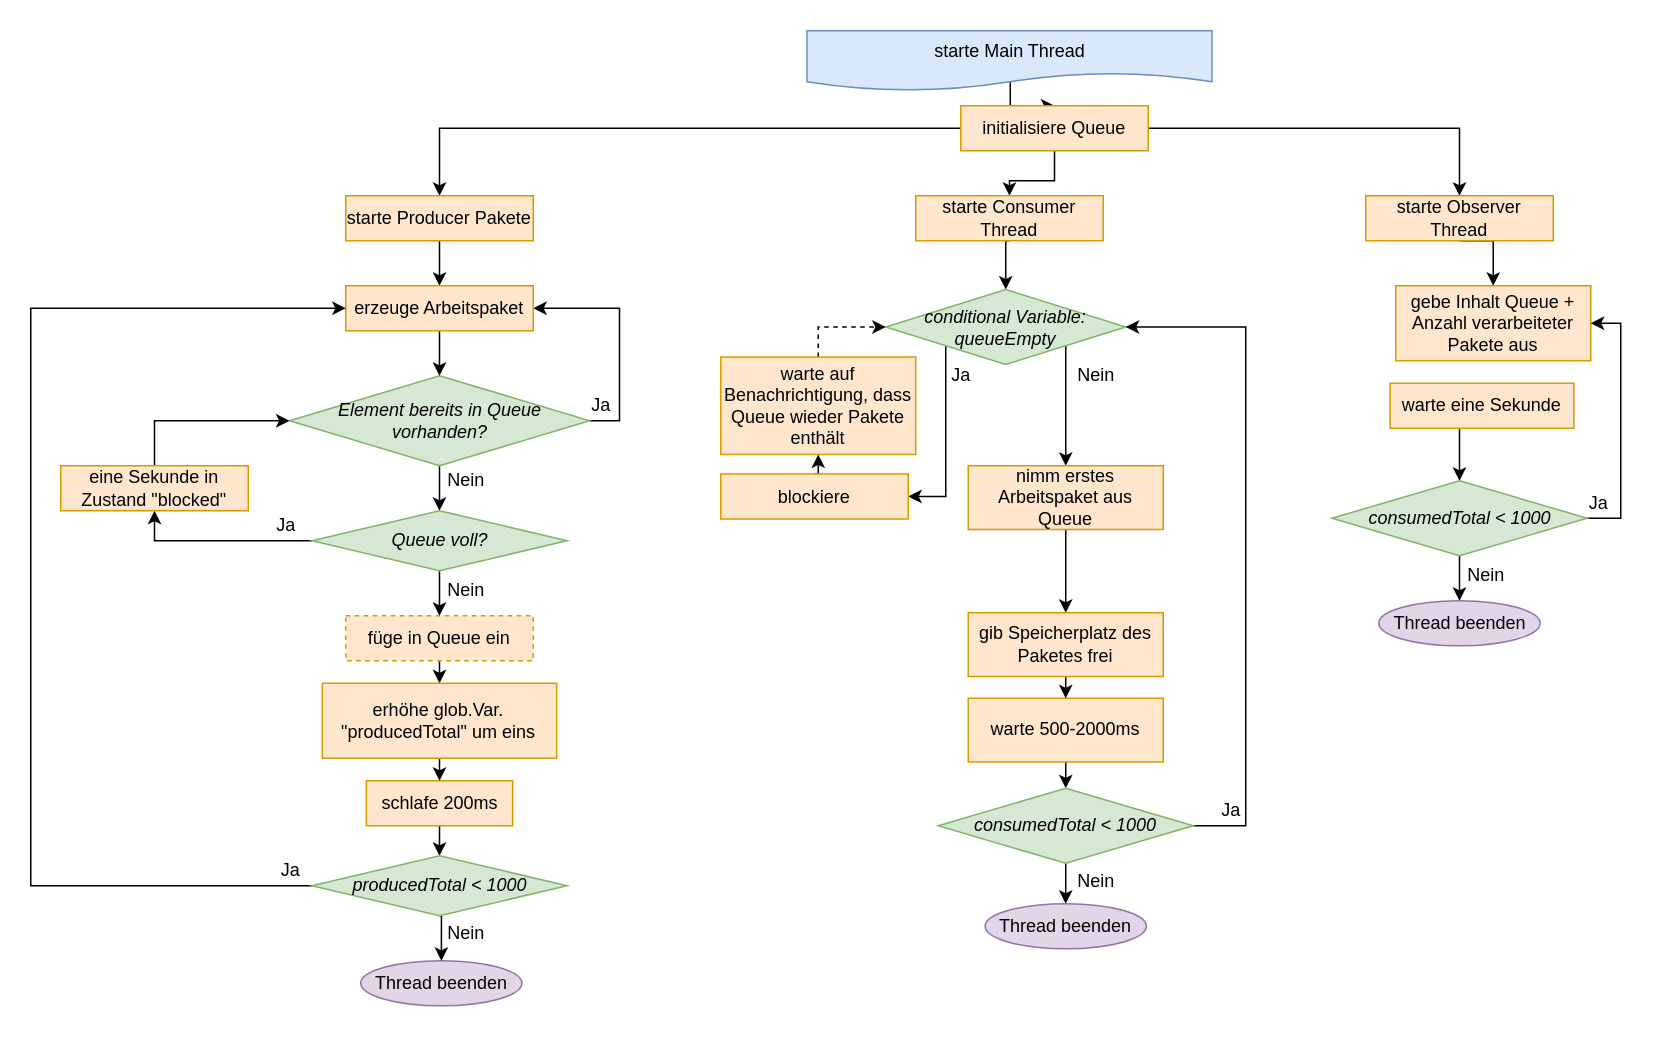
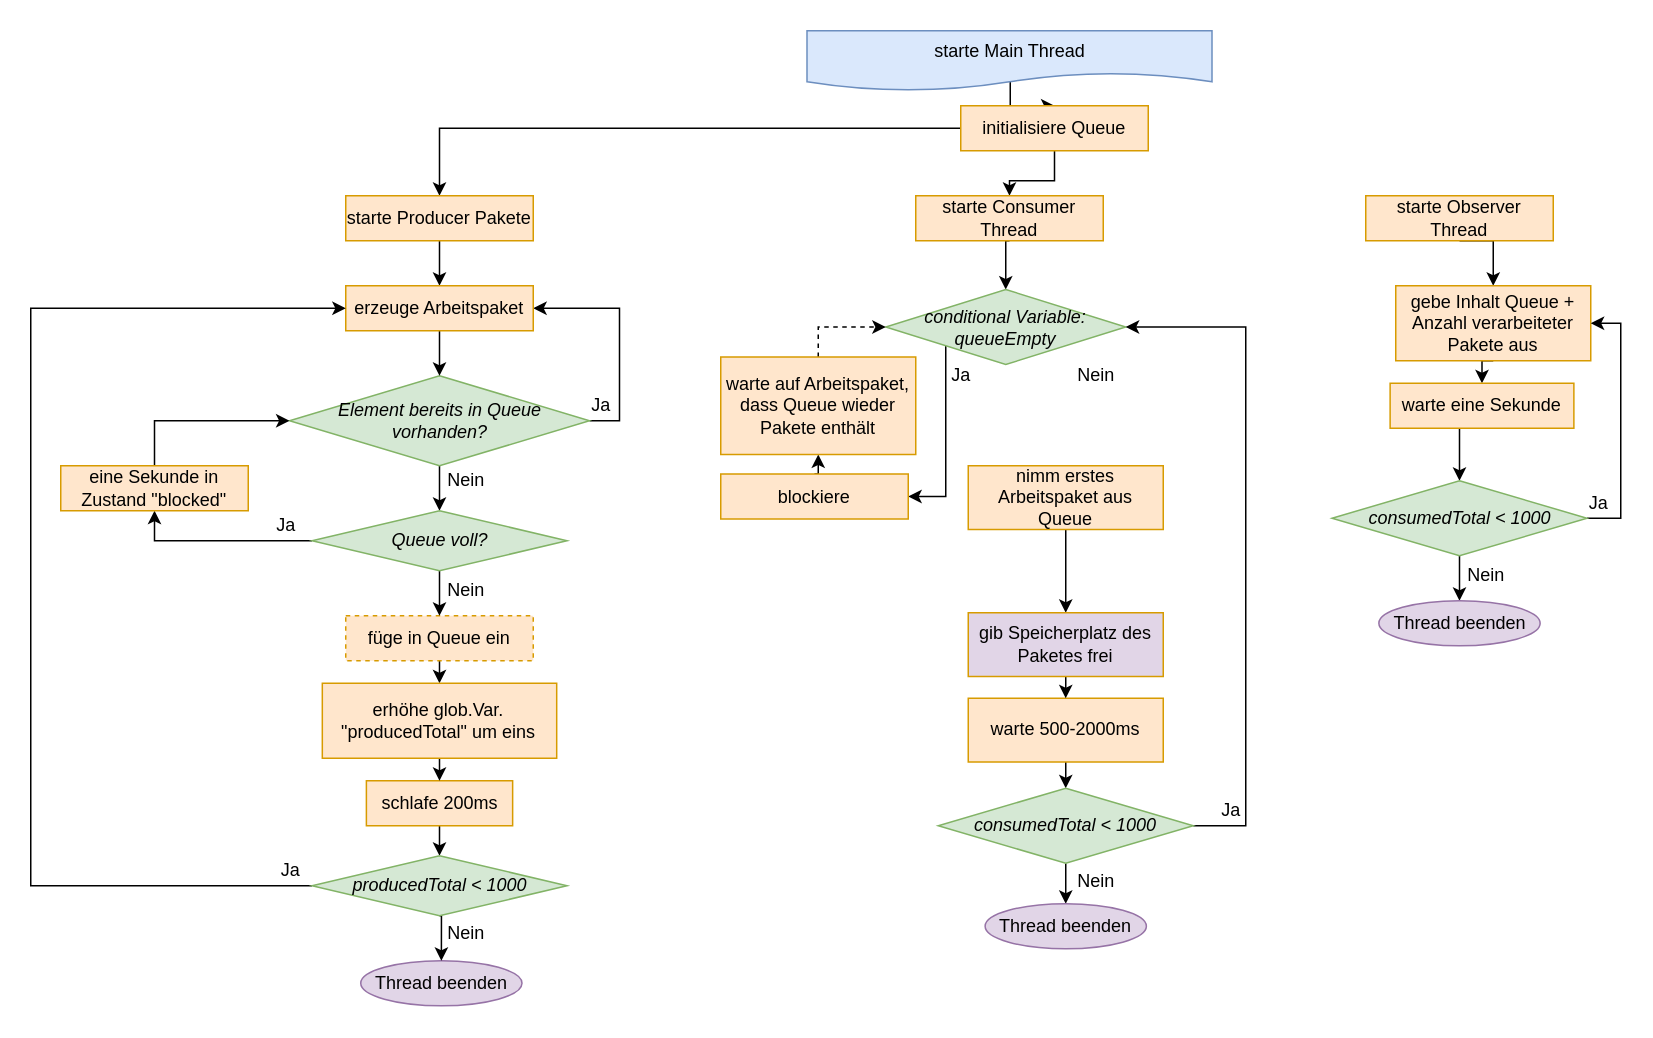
  <mxCell id="0" />
  <mxCell id="1" parent="0" />
  <mxCell id="2" style="edgeStyle=orthogonalEdgeStyle;rounded=0;orthogonalLoop=1;jettySize=auto;html=1;exitX=0.5;exitY=0;exitDx=0;exitDy=0;entryX=0.5;entryY=0;entryDx=0;entryDy=0;" parent="1" source="3" target="7" edge="1"><mxGeometry relative="1" as="geometry"><Array as="points"><mxPoint x="665" y="20" /><mxPoint x="665" y="50" /><mxPoint x="673" y="50" /></Array></mxGeometry></mxCell>
  <mxCell id="3" value="starte Main Thread" style="shape=document;whiteSpace=wrap;html=1;boundedLbl=1;fillColor=#dae8fc;strokeColor=#6c8ebf;" parent="1" vertex="1"><mxGeometry x="537.5" y="20" width="270" height="40" as="geometry" /></mxCell>
  <mxCell id="4" style="edgeStyle=orthogonalEdgeStyle;rounded=0;orthogonalLoop=1;jettySize=auto;html=1;exitX=0.5;exitY=1;exitDx=0;exitDy=0;entryX=0.5;entryY=0;entryDx=0;entryDy=0;" parent="1" source="7" target="9" edge="1"><mxGeometry relative="1" as="geometry" /></mxCell>
- <mxCell id="5" style="edgeStyle=orthogonalEdgeStyle;rounded=0;orthogonalLoop=1;jettySize=auto;html=1;exitX=1;exitY=0.5;exitDx=0;exitDy=0;entryX=0.5;entryY=0;entryDx=0;entryDy=0;" parent="1" source="7" target="11" edge="1"><mxGeometry relative="1" as="geometry" /></mxCell>
  <mxCell id="6" style="edgeStyle=orthogonalEdgeStyle;rounded=0;orthogonalLoop=1;jettySize=auto;html=1;exitX=0;exitY=0.5;exitDx=0;exitDy=0;entryX=0.5;entryY=0;entryDx=0;entryDy=0;" parent="1" source="7" target="13" edge="1"><mxGeometry relative="1" as="geometry" /></mxCell>
  <mxCell id="7" value="initialisiere Queue" style="rounded=0;whiteSpace=wrap;html=1;fillColor=#ffe6cc;strokeColor=#d79b00;" parent="1" vertex="1"><mxGeometry x="640" y="70" width="125" height="30" as="geometry" /></mxCell>
  <mxCell id="8" style="edgeStyle=orthogonalEdgeStyle;rounded=0;orthogonalLoop=1;jettySize=auto;html=1;exitX=0.5;exitY=1;exitDx=0;exitDy=0;entryX=0.5;entryY=0;entryDx=0;entryDy=0;" parent="1" source="9" target="52" edge="1"><mxGeometry relative="1" as="geometry" /></mxCell>
  <mxCell id="9" value="starte Consumer Thread" style="rounded=0;whiteSpace=wrap;html=1;fillColor=#ffe6cc;strokeColor=#d79b00;" parent="1" vertex="1"><mxGeometry x="610" y="130" width="125" height="30" as="geometry" /></mxCell>
  <mxCell id="10" style="edgeStyle=orthogonalEdgeStyle;rounded=0;orthogonalLoop=1;jettySize=auto;html=1;exitX=0.5;exitY=1;exitDx=0;exitDy=0;entryX=0.5;entryY=0;entryDx=0;entryDy=0;" parent="1" source="11" target="15" edge="1"><mxGeometry relative="1" as="geometry" /></mxCell>
  <mxCell id="11" value="starte Observer Thread" style="rounded=0;whiteSpace=wrap;html=1;fillColor=#ffe6cc;strokeColor=#d79b00;" parent="1" vertex="1"><mxGeometry x="910" y="130" width="125" height="30" as="geometry" /></mxCell>
  <mxCell id="12" style="edgeStyle=orthogonalEdgeStyle;rounded=0;orthogonalLoop=1;jettySize=auto;html=1;exitX=0.5;exitY=1;exitDx=0;exitDy=0;entryX=0.5;entryY=0;entryDx=0;entryDy=0;" parent="1" source="13" target="22" edge="1"><mxGeometry relative="1" as="geometry" /></mxCell>
  <mxCell id="13" value="starte Producer Pakete" style="rounded=0;whiteSpace=wrap;html=1;fillColor=#ffe6cc;strokeColor=#d79b00;" parent="1" vertex="1"><mxGeometry x="230" y="130" width="125" height="30" as="geometry" /></mxCell>
+ <mxCell id="14" style="edgeStyle=orthogonalEdgeStyle;rounded=0;orthogonalLoop=1;jettySize=auto;html=1;exitX=0.5;exitY=1;exitDx=0;exitDy=0;entryX=0.5;entryY=0;entryDx=0;entryDy=0;" parent="1" source="15" target="20" edge="1"><mxGeometry relative="1" as="geometry" /></mxCell>
  <mxCell id="15" value="gebe Inhalt Queue + Anzahl verarbeiteter Pakete aus" style="rounded=0;whiteSpace=wrap;html=1;fillColor=#ffe6cc;strokeColor=#d79b00;" parent="1" vertex="1"><mxGeometry x="930" y="190" width="130" height="50" as="geometry" /></mxCell>
  <mxCell id="16" style="edgeStyle=orthogonalEdgeStyle;rounded=0;orthogonalLoop=1;jettySize=auto;html=1;exitX=1;exitY=0.5;exitDx=0;exitDy=0;entryX=1;entryY=0.5;entryDx=0;entryDy=0;" parent="1" source="18" target="22" edge="1"><mxGeometry relative="1" as="geometry" /></mxCell>
  <mxCell id="17" style="edgeStyle=orthogonalEdgeStyle;rounded=0;orthogonalLoop=1;jettySize=auto;html=1;exitX=0.5;exitY=1;exitDx=0;exitDy=0;entryX=0.5;entryY=0;entryDx=0;entryDy=0;" parent="1" source="18" target="28" edge="1"><mxGeometry relative="1" as="geometry" /></mxCell>
  <mxCell id="18" value="&lt;i&gt;Element bereits in Queue &lt;br&gt;vorhanden?&lt;/i&gt;" style="rhombus;whiteSpace=wrap;html=1;rounded=0;fillColor=#d5e8d4;strokeColor=#82b366;" parent="1" vertex="1"><mxGeometry x="192.5" y="250" width="200" height="60" as="geometry" /></mxCell>
  <mxCell id="19" style="edgeStyle=orthogonalEdgeStyle;rounded=0;orthogonalLoop=1;jettySize=auto;html=1;exitX=0.5;exitY=1;exitDx=0;exitDy=0;entryX=0.5;entryY=0;entryDx=0;entryDy=0;" parent="1" source="20" target="46" edge="1"><mxGeometry relative="1" as="geometry" /></mxCell>
  <mxCell id="20" value="warte eine Sekunde" style="rounded=0;whiteSpace=wrap;html=1;fillColor=#ffe6cc;strokeColor=#d79b00;" parent="1" vertex="1"><mxGeometry x="926.25" y="255" width="122.5" height="30" as="geometry" /></mxCell>
  <mxCell id="21" style="edgeStyle=orthogonalEdgeStyle;rounded=0;orthogonalLoop=1;jettySize=auto;html=1;exitX=0.5;exitY=1;exitDx=0;exitDy=0;entryX=0.5;entryY=0;entryDx=0;entryDy=0;" parent="1" source="22" target="18" edge="1"><mxGeometry relative="1" as="geometry" /></mxCell>
  <mxCell id="22" value="erzeuge Arbeitspaket" style="rounded=0;whiteSpace=wrap;html=1;fillColor=#ffe6cc;strokeColor=#d79b00;" parent="1" vertex="1"><mxGeometry x="230" y="190" width="125" height="30" as="geometry" /></mxCell>
  <mxCell id="23" style="edgeStyle=orthogonalEdgeStyle;rounded=0;orthogonalLoop=1;jettySize=auto;html=1;exitX=0.5;exitY=1;exitDx=0;exitDy=0;entryX=0.5;entryY=0;entryDx=0;entryDy=0;" parent="1" source="24" target="38" edge="1"><mxGeometry relative="1" as="geometry" /></mxCell>
  <mxCell id="24" value="füge in Queue ein" style="rounded=0;whiteSpace=wrap;html=1;fillColor=#ffe6cc;strokeColor=#d79b00;dashed=1;" parent="1" vertex="1"><mxGeometry x="230" y="410" width="125" height="30" as="geometry" /></mxCell>
  <mxCell id="25" value="Thread beenden" style="ellipse;whiteSpace=wrap;html=1;rounded=0;fillColor=#e1d5e7;strokeColor=#9673a6;" parent="1" vertex="1"><mxGeometry x="240" y="640" width="107.51" height="30" as="geometry" /></mxCell>
  <mxCell id="26" style="edgeStyle=orthogonalEdgeStyle;rounded=0;orthogonalLoop=1;jettySize=auto;html=1;exitX=0.5;exitY=1;exitDx=0;exitDy=0;entryX=0.5;entryY=0;entryDx=0;entryDy=0;" parent="1" source="28" target="24" edge="1"><mxGeometry relative="1" as="geometry" /></mxCell>
  <mxCell id="27" style="edgeStyle=orthogonalEdgeStyle;rounded=0;orthogonalLoop=1;jettySize=auto;html=1;exitX=0;exitY=0.5;exitDx=0;exitDy=0;entryX=0.5;entryY=1;entryDx=0;entryDy=0;" parent="1" source="28" target="30" edge="1"><mxGeometry relative="1" as="geometry" /></mxCell>
  <mxCell id="28" value="&lt;i&gt;Queue voll?&lt;/i&gt;" style="rhombus;whiteSpace=wrap;html=1;rounded=0;fillColor=#d5e8d4;strokeColor=#82b366;" parent="1" vertex="1"><mxGeometry x="207.5" y="340" width="170" height="40" as="geometry" /></mxCell>
  <mxCell id="29" style="edgeStyle=orthogonalEdgeStyle;rounded=0;orthogonalLoop=1;jettySize=auto;html=1;exitX=0.5;exitY=0;exitDx=0;exitDy=0;entryX=0;entryY=0.5;entryDx=0;entryDy=0;" parent="1" source="30" target="18" edge="1"><mxGeometry relative="1" as="geometry" /></mxCell>
  <mxCell id="30" value="eine Sekunde in Zustand &quot;blocked&quot;" style="rounded=0;whiteSpace=wrap;html=1;fillColor=#ffe6cc;strokeColor=#d79b00;" parent="1" vertex="1"><mxGeometry x="40" y="310" width="125" height="30" as="geometry" /></mxCell>
  <mxCell id="31" style="edgeStyle=orthogonalEdgeStyle;rounded=0;orthogonalLoop=1;jettySize=auto;html=1;exitX=0.5;exitY=1;exitDx=0;exitDy=0;entryX=0.5;entryY=0;entryDx=0;entryDy=0;" parent="1" source="32" target="41" edge="1"><mxGeometry relative="1" as="geometry" /></mxCell>
  <mxCell id="32" value="schlafe 200ms" style="rounded=0;whiteSpace=wrap;html=1;fillColor=#ffe6cc;strokeColor=#d79b00;" parent="1" vertex="1"><mxGeometry x="243.76" y="520" width="97.5" height="30" as="geometry" /></mxCell>
  <mxCell id="33" value="Ja" style="text;html=1;align=center;verticalAlign=middle;resizable=0;points=[];autosize=1;strokeColor=none;fillColor=none;" parent="1" vertex="1"><mxGeometry x="385" y="260" width="30" height="20" as="geometry" /></mxCell>
  <mxCell id="34" value="Nein" style="text;html=1;align=center;verticalAlign=middle;resizable=0;points=[];autosize=1;strokeColor=none;fillColor=none;" parent="1" vertex="1"><mxGeometry x="290" y="310" width="40" height="20" as="geometry" /></mxCell>
  <mxCell id="35" value="Ja" style="text;html=1;align=center;verticalAlign=middle;resizable=0;points=[];autosize=1;strokeColor=none;fillColor=none;" parent="1" vertex="1"><mxGeometry x="175" y="340" width="30" height="20" as="geometry" /></mxCell>
  <mxCell id="36" value="Nein" style="text;html=1;align=center;verticalAlign=middle;resizable=0;points=[];autosize=1;strokeColor=none;fillColor=none;" parent="1" vertex="1"><mxGeometry x="290" y="383" width="40" height="20" as="geometry" /></mxCell>
  <mxCell id="37" style="edgeStyle=orthogonalEdgeStyle;rounded=0;orthogonalLoop=1;jettySize=auto;html=1;exitX=0.5;exitY=1;exitDx=0;exitDy=0;entryX=0.5;entryY=0;entryDx=0;entryDy=0;" parent="1" source="38" target="32" edge="1"><mxGeometry relative="1" as="geometry" /></mxCell>
  <mxCell id="38" value="erhöhe glob.Var. &quot;producedTotal&quot; um eins" style="rounded=0;whiteSpace=wrap;html=1;fillColor=#ffe6cc;strokeColor=#d79b00;" parent="1" vertex="1"><mxGeometry x="214.38" y="455" width="156.25" height="50" as="geometry" /></mxCell>
  <mxCell id="39" style="edgeStyle=orthogonalEdgeStyle;rounded=0;orthogonalLoop=1;jettySize=auto;html=1;exitX=0;exitY=0.5;exitDx=0;exitDy=0;entryX=0;entryY=0.5;entryDx=0;entryDy=0;" parent="1" source="41" target="22" edge="1"><mxGeometry relative="1" as="geometry"><Array as="points"><mxPoint x="20" y="590" /><mxPoint x="20" y="205" /></Array></mxGeometry></mxCell>
  <mxCell id="40" style="edgeStyle=orthogonalEdgeStyle;rounded=0;orthogonalLoop=1;jettySize=auto;html=1;exitX=0.5;exitY=1;exitDx=0;exitDy=0;entryX=0.5;entryY=0;entryDx=0;entryDy=0;" parent="1" source="41" target="25" edge="1"><mxGeometry relative="1" as="geometry" /></mxCell>
  <mxCell id="41" value="&lt;i&gt;producedTotal &amp;lt; 1000&lt;/i&gt;" style="rhombus;whiteSpace=wrap;html=1;rounded=0;fillColor=#d5e8d4;strokeColor=#82b366;" parent="1" vertex="1"><mxGeometry x="207.5" y="570" width="170" height="40" as="geometry" /></mxCell>
  <mxCell id="42" value="Nein" style="text;html=1;align=center;verticalAlign=middle;resizable=0;points=[];autosize=1;strokeColor=none;fillColor=none;" parent="1" vertex="1"><mxGeometry x="290" y="612" width="40" height="20" as="geometry" /></mxCell>
  <mxCell id="43" value="Ja" style="text;html=1;align=center;verticalAlign=middle;resizable=0;points=[];autosize=1;strokeColor=none;fillColor=none;" parent="1" vertex="1"><mxGeometry x="177.5" y="570" width="30" height="20" as="geometry" /></mxCell>
  <mxCell id="44" style="edgeStyle=orthogonalEdgeStyle;rounded=0;orthogonalLoop=1;jettySize=auto;html=1;exitX=1;exitY=0.5;exitDx=0;exitDy=0;entryX=1;entryY=0.5;entryDx=0;entryDy=0;" parent="1" source="46" target="15" edge="1"><mxGeometry relative="1" as="geometry" /></mxCell>
  <mxCell id="45" style="edgeStyle=orthogonalEdgeStyle;rounded=0;orthogonalLoop=1;jettySize=auto;html=1;exitX=0.5;exitY=1;exitDx=0;exitDy=0;entryX=0.5;entryY=0;entryDx=0;entryDy=0;" parent="1" source="46" target="47" edge="1"><mxGeometry relative="1" as="geometry" /></mxCell>
  <mxCell id="46" value="&lt;i&gt;consumedTotal &amp;lt; 1000&lt;/i&gt;" style="rhombus;whiteSpace=wrap;html=1;rounded=0;fillColor=#d5e8d4;strokeColor=#82b366;" parent="1" vertex="1"><mxGeometry x="887.5" y="320" width="170" height="50" as="geometry" /></mxCell>
  <mxCell id="47" value="Thread beenden" style="ellipse;whiteSpace=wrap;html=1;rounded=0;fillColor=#e1d5e7;strokeColor=#9673a6;" parent="1" vertex="1"><mxGeometry x="918.74" y="400" width="107.51" height="30" as="geometry" /></mxCell>
  <mxCell id="48" value="Ja" style="text;html=1;align=center;verticalAlign=middle;resizable=0;points=[];autosize=1;strokeColor=none;fillColor=none;" parent="1" vertex="1"><mxGeometry x="1050" y="325" width="30" height="20" as="geometry" /></mxCell>
  <mxCell id="49" value="Nein" style="text;html=1;align=center;verticalAlign=middle;resizable=0;points=[];autosize=1;strokeColor=none;fillColor=none;" parent="1" vertex="1"><mxGeometry x="970" y="373" width="40" height="20" as="geometry" /></mxCell>
  <mxCell id="50" style="edgeStyle=orthogonalEdgeStyle;rounded=0;orthogonalLoop=1;jettySize=auto;html=1;exitX=0;exitY=1;exitDx=0;exitDy=0;entryX=1;entryY=0.5;entryDx=0;entryDy=0;" parent="1" source="52" target="54" edge="1"><mxGeometry relative="1" as="geometry" /></mxCell>
- <mxCell id="51" style="edgeStyle=orthogonalEdgeStyle;rounded=0;orthogonalLoop=1;jettySize=auto;html=1;exitX=1;exitY=1;exitDx=0;exitDy=0;entryX=0.5;entryY=0;entryDx=0;entryDy=0;" parent="1" source="52" target="59" edge="1"><mxGeometry relative="1" as="geometry" /></mxCell>
  <mxCell id="52" value="&lt;i&gt;conditional Variable:&lt;br&gt;queueEmpty&lt;br&gt;&lt;/i&gt;" style="rhombus;whiteSpace=wrap;html=1;rounded=0;fillColor=#d5e8d4;strokeColor=#82b366;" parent="1" vertex="1"><mxGeometry x="590" y="192.5" width="160" height="50" as="geometry" /></mxCell>
  <mxCell id="53" style="edgeStyle=orthogonalEdgeStyle;rounded=0;orthogonalLoop=1;jettySize=auto;html=1;exitX=0.5;exitY=0;exitDx=0;exitDy=0;entryX=0.5;entryY=1;entryDx=0;entryDy=0;" parent="1" source="54" target="57" edge="1"><mxGeometry relative="1" as="geometry" /></mxCell>
  <mxCell id="54" value="blockiere" style="rounded=0;whiteSpace=wrap;html=1;fillColor=#ffe6cc;strokeColor=#d79b00;" parent="1" vertex="1"><mxGeometry x="480" y="315.5" width="125" height="30" as="geometry" /></mxCell>
  <mxCell id="55" value="Ja" style="text;html=1;align=center;verticalAlign=middle;resizable=0;points=[];autosize=1;strokeColor=none;fillColor=none;" parent="1" vertex="1"><mxGeometry x="625" y="240" width="30" height="20" as="geometry" /></mxCell>
  <mxCell id="56" style="edgeStyle=orthogonalEdgeStyle;rounded=0;orthogonalLoop=1;jettySize=auto;html=1;exitX=0.5;exitY=0;exitDx=0;exitDy=0;entryX=0;entryY=0.5;entryDx=0;entryDy=0;dashed=1;" parent="1" source="57" target="52" edge="1"><mxGeometry relative="1" as="geometry" /></mxCell>
- <mxCell id="57" value="warte auf Benachrichtigung, dass Queue wieder Pakete enthält" style="rounded=0;whiteSpace=wrap;html=1;fillColor=#ffe6cc;strokeColor=#d79b00;" parent="1" vertex="1"><mxGeometry x="480" y="237.5" width="130" height="65" as="geometry" /></mxCell>
+ <mxCell id="57" value="warte auf Arbeitspaket, dass Queue wieder Pakete enthält" style="rounded=0;whiteSpace=wrap;html=1;fillColor=#ffe6cc;strokeColor=#d79b00;" parent="1" vertex="1"><mxGeometry x="480" y="237.5" width="130" height="65" as="geometry" /></mxCell>
  <mxCell id="58" style="edgeStyle=orthogonalEdgeStyle;rounded=0;orthogonalLoop=1;jettySize=auto;html=1;exitX=0.5;exitY=1;exitDx=0;exitDy=0;entryX=0.5;entryY=0;entryDx=0;entryDy=0;" parent="1" source="59" target="63" edge="1"><mxGeometry relative="1" as="geometry" /></mxCell>
  <mxCell id="59" value="nimm erstes Arbeitspaket aus Queue" style="rounded=0;whiteSpace=wrap;html=1;fillColor=#ffe6cc;strokeColor=#d79b00;" parent="1" vertex="1"><mxGeometry x="645" y="310" width="130" height="42.5" as="geometry" /></mxCell>
  <mxCell id="60" style="edgeStyle=orthogonalEdgeStyle;rounded=0;orthogonalLoop=1;jettySize=auto;html=1;exitX=0.5;exitY=1;exitDx=0;exitDy=0;entryX=0.5;entryY=0;entryDx=0;entryDy=0;" parent="1" source="61" target="66" edge="1"><mxGeometry relative="1" as="geometry"><mxPoint x="710" y="525" as="targetPoint" /></mxGeometry></mxCell>
  <mxCell id="61" value="warte 500-2000ms" style="rounded=0;whiteSpace=wrap;html=1;fillColor=#ffe6cc;strokeColor=#d79b00;" parent="1" vertex="1"><mxGeometry x="645" y="465" width="130" height="42.5" as="geometry" /></mxCell>
  <mxCell id="62" style="edgeStyle=orthogonalEdgeStyle;rounded=0;orthogonalLoop=1;jettySize=auto;html=1;exitX=0.5;exitY=1;exitDx=0;exitDy=0;entryX=0.5;entryY=0;entryDx=0;entryDy=0;" parent="1" source="63" target="61" edge="1"><mxGeometry relative="1" as="geometry" /></mxCell>
- <mxCell id="63" value="gib Speicherplatz des Paketes frei" style="rounded=0;whiteSpace=wrap;html=1;fillColor=#ffe6cc;strokeColor=#d79b00;" parent="1" vertex="1"><mxGeometry x="645" y="408" width="130" height="42.5" as="geometry" /></mxCell>
+ <mxCell id="63" value="gib Speicherplatz des Paketes frei" style="rounded=0;whiteSpace=wrap;html=1;fillColor=#e1d5e7;strokeColor=#d79b00;" parent="1" vertex="1"><mxGeometry x="645" y="408" width="130" height="42.5" as="geometry" /></mxCell>
  <mxCell id="64" style="edgeStyle=orthogonalEdgeStyle;rounded=0;orthogonalLoop=1;jettySize=auto;html=1;exitX=1;exitY=0.5;exitDx=0;exitDy=0;entryX=1;entryY=0.5;entryDx=0;entryDy=0;" parent="1" source="66" target="52" edge="1"><mxGeometry relative="1" as="geometry"><Array as="points"><mxPoint x="830" y="550" /><mxPoint x="830" y="218" /></Array></mxGeometry></mxCell>
  <mxCell id="65" style="edgeStyle=orthogonalEdgeStyle;rounded=0;orthogonalLoop=1;jettySize=auto;html=1;exitX=0.5;exitY=1;exitDx=0;exitDy=0;entryX=0.5;entryY=0;entryDx=0;entryDy=0;" parent="1" source="66" target="67" edge="1"><mxGeometry relative="1" as="geometry"><mxPoint x="705" y="575" as="sourcePoint" /></mxGeometry></mxCell>
  <mxCell id="66" value="&lt;i&gt;consumedTotal &amp;lt; 1000&lt;/i&gt;" style="rhombus;whiteSpace=wrap;html=1;rounded=0;fillColor=#d5e8d4;strokeColor=#82b366;" parent="1" vertex="1"><mxGeometry x="625" y="525" width="170" height="50" as="geometry" /></mxCell>
  <mxCell id="67" value="Thread beenden" style="ellipse;whiteSpace=wrap;html=1;rounded=0;fillColor=#e1d5e7;strokeColor=#9673a6;" parent="1" vertex="1"><mxGeometry x="656.25" y="602" width="107.51" height="30" as="geometry" /></mxCell>
  <mxCell id="68" value="Ja" style="text;html=1;align=center;verticalAlign=middle;resizable=0;points=[];autosize=1;strokeColor=none;fillColor=none;" parent="1" vertex="1"><mxGeometry x="805" y="530" width="30" height="20" as="geometry" /></mxCell>
  <mxCell id="69" value="Nein" style="text;html=1;align=center;verticalAlign=middle;resizable=0;points=[];autosize=1;strokeColor=none;fillColor=none;" parent="1" vertex="1"><mxGeometry x="710" y="577" width="40" height="20" as="geometry" /></mxCell>
  <mxCell id="70" value="Nein" style="text;html=1;align=center;verticalAlign=middle;resizable=0;points=[];autosize=1;strokeColor=none;fillColor=none;" parent="1" vertex="1"><mxGeometry x="710" y="240" width="40" height="20" as="geometry" /></mxCell>
